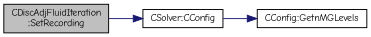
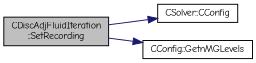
  digraph {
    fontname="Comic Neue"
    rankdir=LR
    node [color=black fillcolor=white fontname="Comic Neue" fontsize=10 shape=record style=filled]
    edge [color=midnightblue fontname="Comic Neue" fontsize=10 labelfontname=Helvetica labelfontsize=10 style=solid]
    n1 [fillcolor=grey75 fontcolor=black height=0.2 label="CDiscAdjFluidIteration\l::SetRecording" width=0.4]
    n2 [height=0.2 label="CSolver::CConfig" width=0.4]
    n3 [height=0.2 label="CConfig::GetnMGLevels" width=0.4]
    n1 -> n2
-   n2 -> n3
+   n1 -> n3
  }
